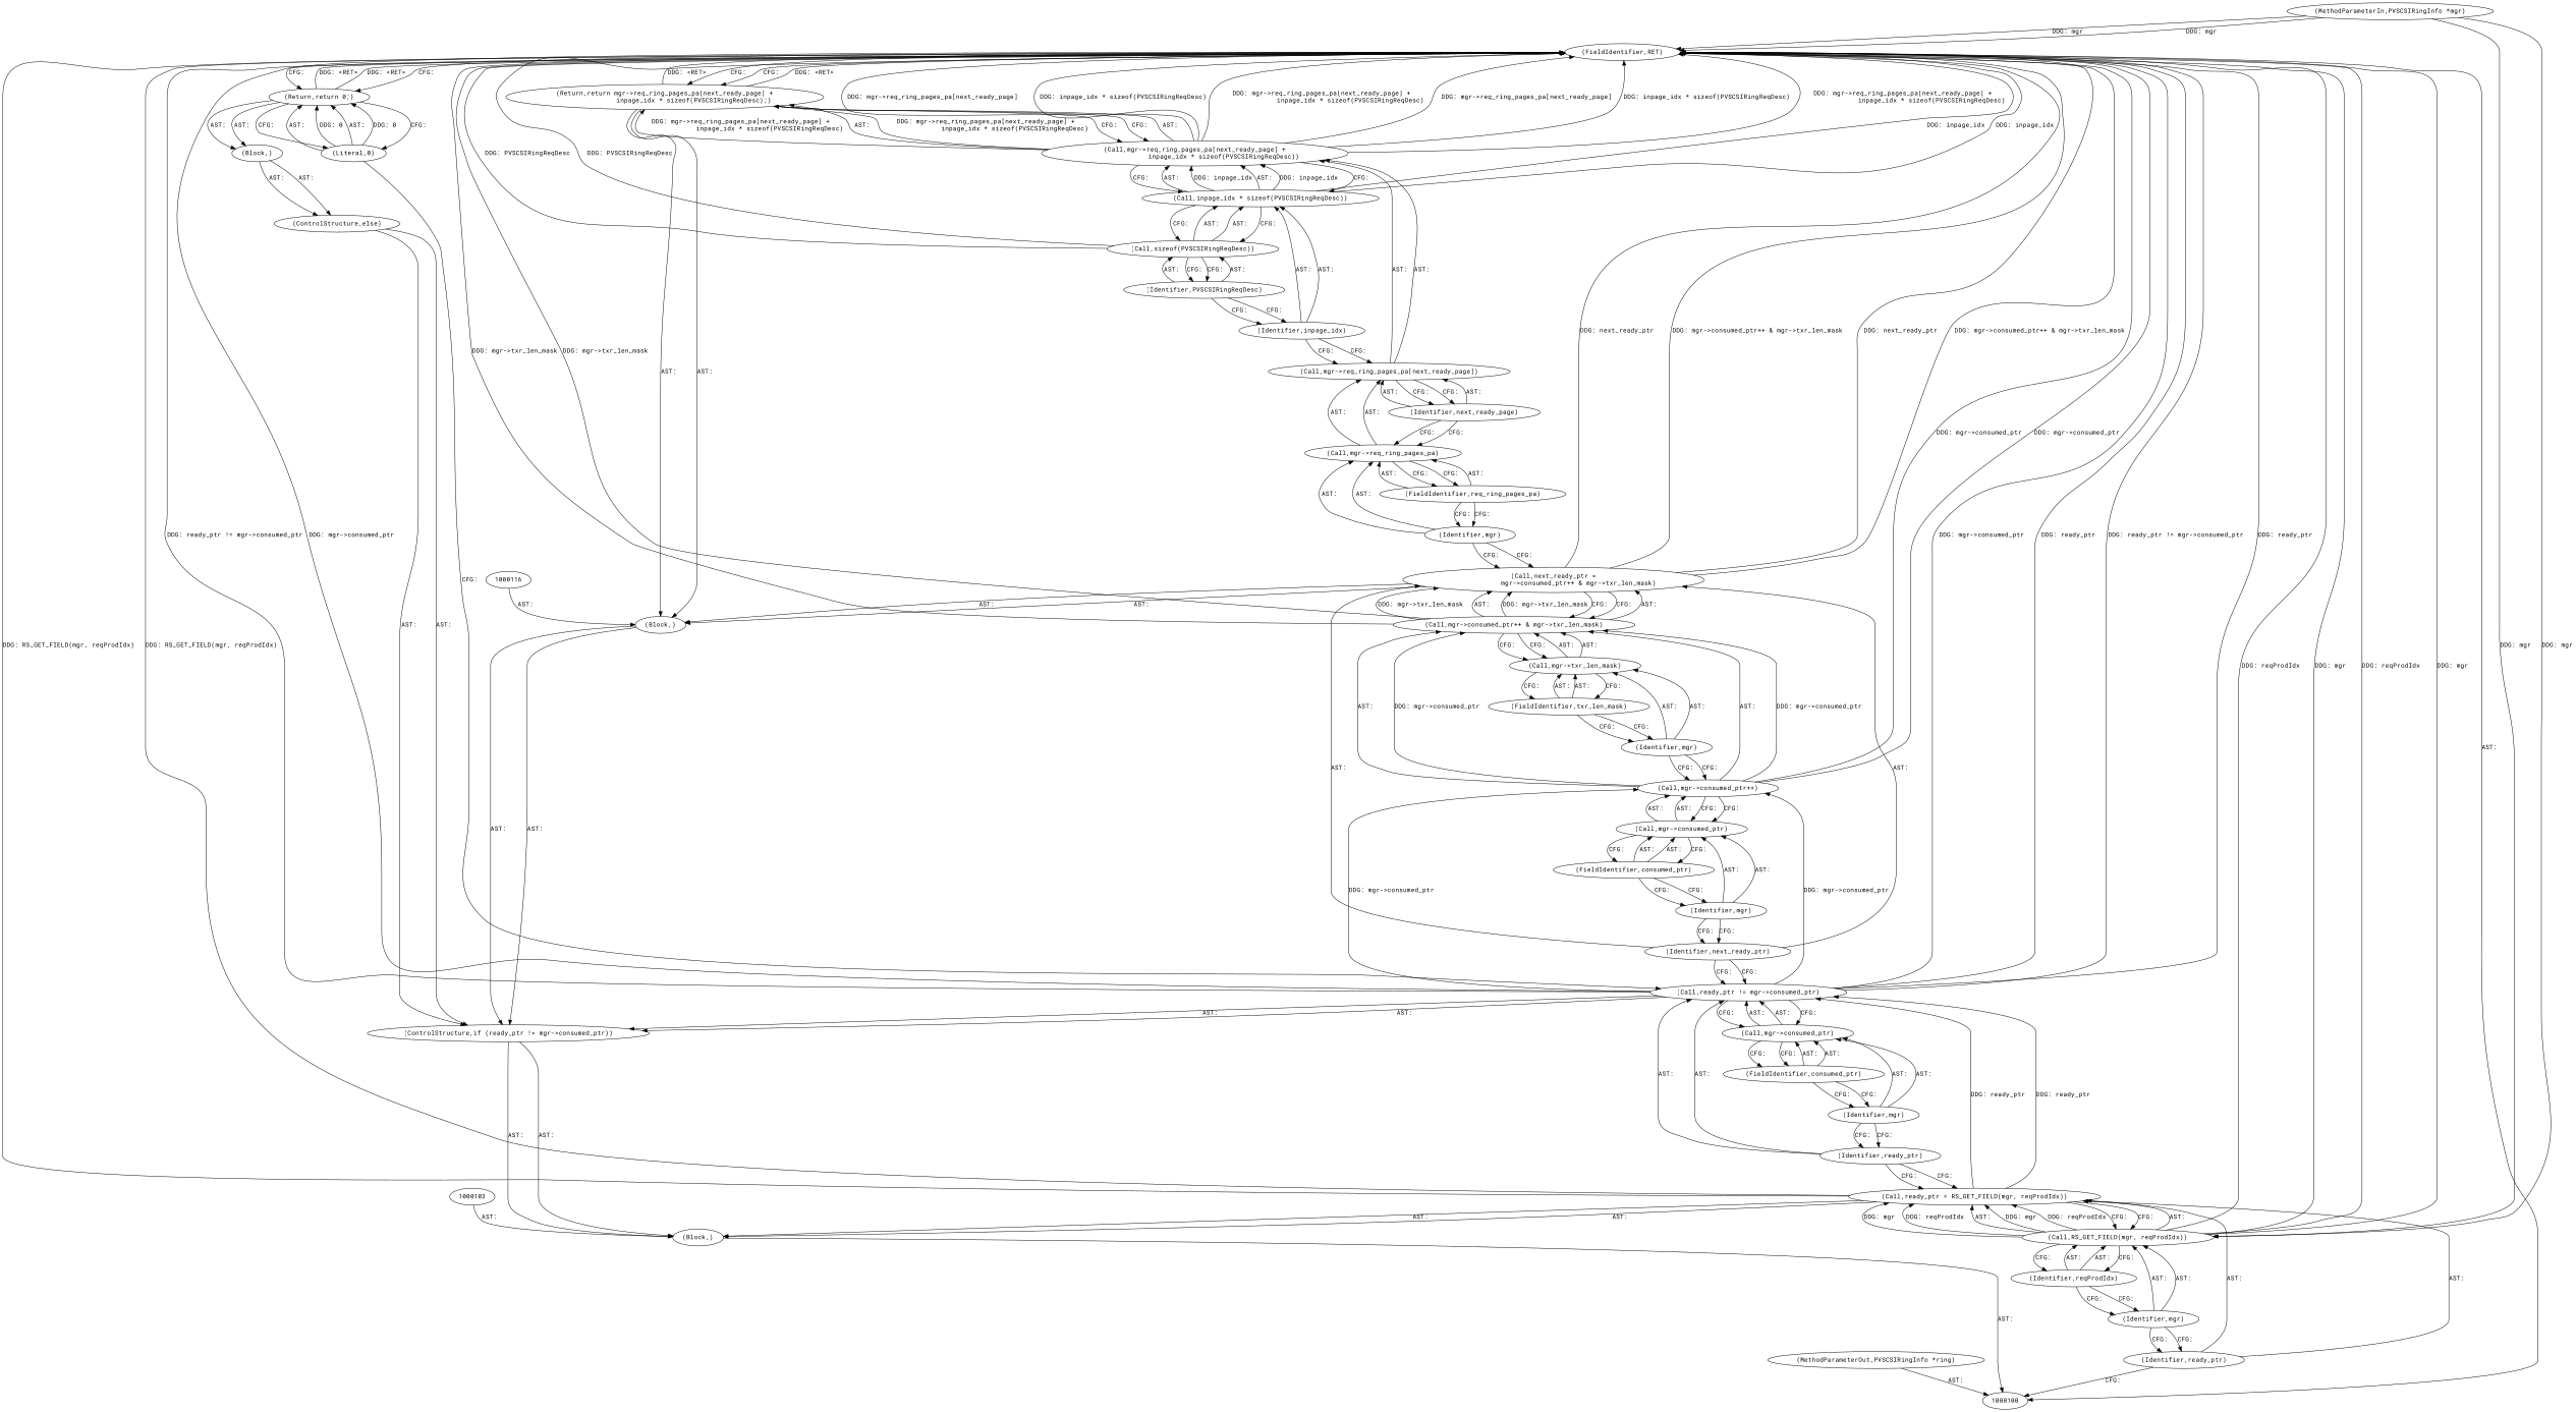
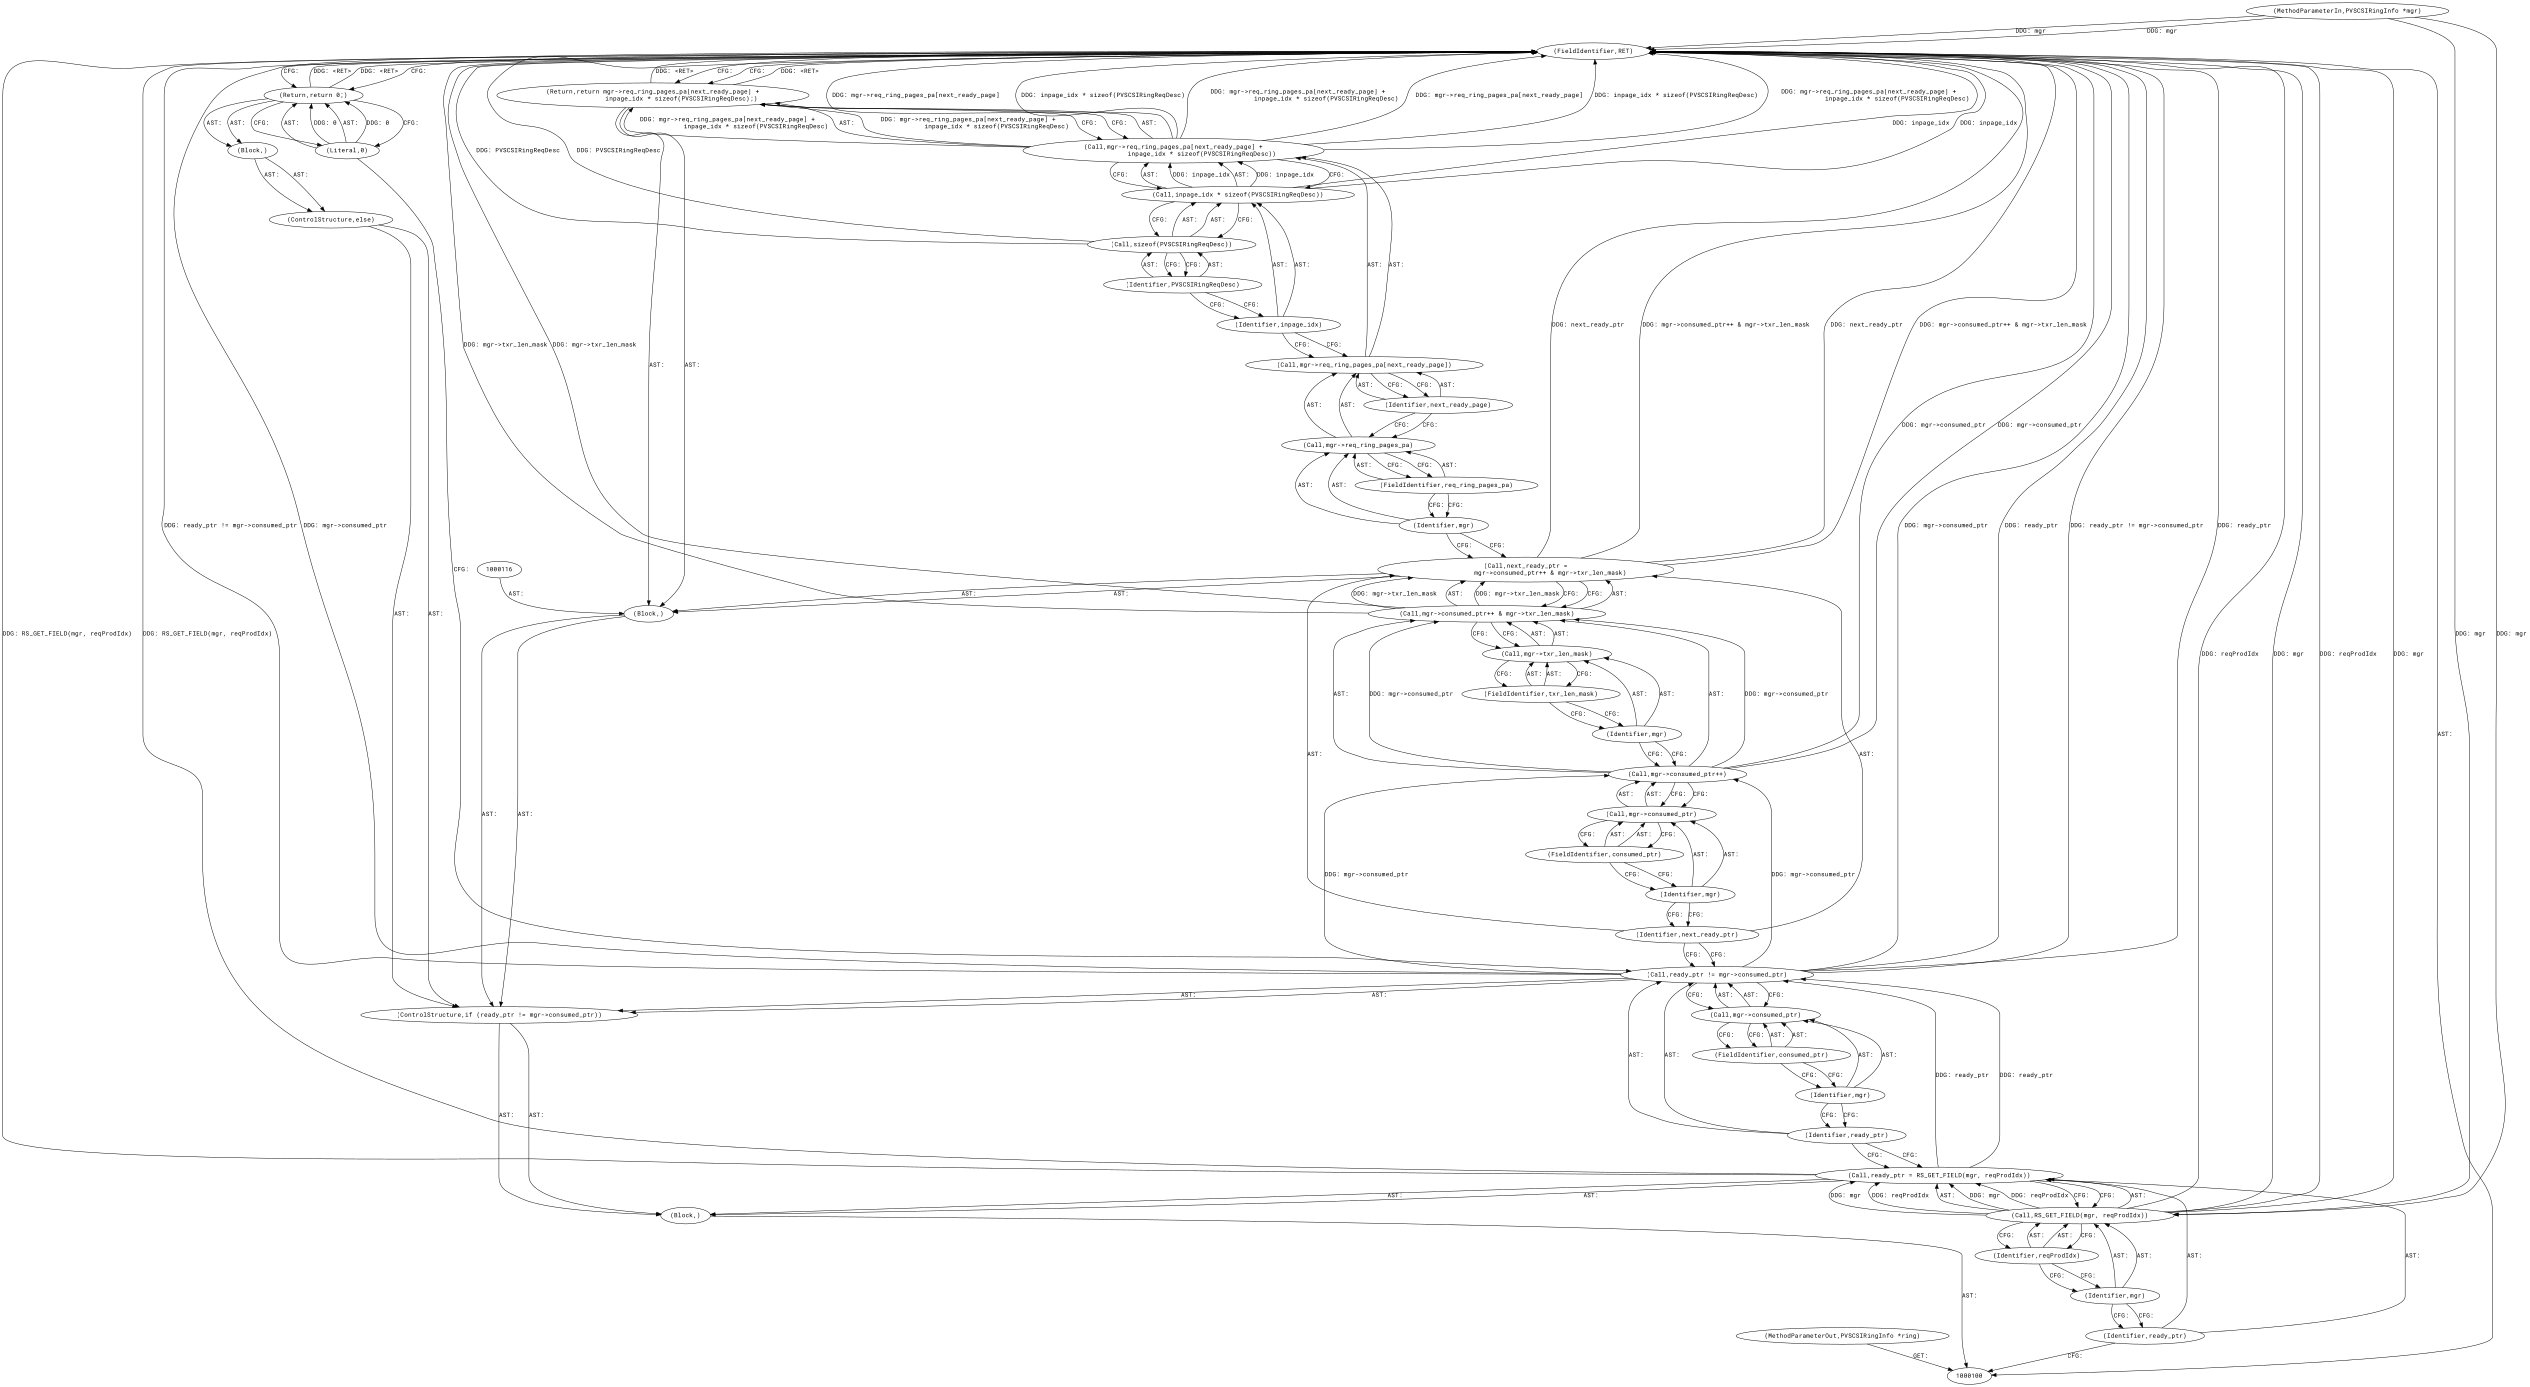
  digraph {
    fontname="Roboto Mono"
    node [fontname="Roboto Mono"]
    edge [fontname="Roboto Mono"]
    n1 [label="(FieldIdentifier,RET)"]
    n2 [label="(Return,return mgr->req_ring_pages_pa[next_ready_page] +\n               inpage_idx * sizeof(PVSCSIRingReqDesc);)"]
    n3 [label="(Return,return 0;)"]
    1000100
    n5 [label="(Call,mgr->req_ring_pages_pa[next_ready_page] +\n               inpage_idx * sizeof(PVSCSIRingReqDesc))"]
    n6 [label="(Block,)"]
    n7 [label="(Block,)"]
    n8 [label="(Literal,0)"]
    n9 [label="(MethodParameterIn,PVSCSIRingInfo *mgr)"]
    n10 [label="(Call,RS_GET_FIELD(mgr, reqProdIdx))"]
    n11 [label="(Call,ready_ptr = RS_GET_FIELD(mgr, reqProdIdx))"]
    n12 [label="(Identifier,reqProdIdx)"]
    n13 [label="(MethodParameterOut,PVSCSIRingInfo *ring)"]
    n14 [label="(Call,inpage_idx * sizeof(PVSCSIRingReqDesc))"]
    n15 [label="(Call,sizeof(PVSCSIRingReqDesc))"]
    n16 [label="(Call,mgr->req_ring_pages_pa[next_ready_page])"]
    n17 [label="(Identifier,next_ready_page)"]
    n18 [label="(Call,mgr->req_ring_pages_pa)"]
    n19 [label="(FieldIdentifier,req_ring_pages_pa)"]
    n20 [label="(Identifier,mgr)"]
    n21 [label="(Call,next_ready_ptr =\n             mgr->consumed_ptr++ & mgr->txr_len_mask)"]
    n22 [label="(Call,mgr->consumed_ptr++ & mgr->txr_len_mask)"]
    n23 [label="(ControlStructure,if (ready_ptr != mgr->consumed_ptr))"]
    n24 [label="(Identifier,PVSCSIRingReqDesc)"]
    n25 [label="(Identifier,inpage_idx)"]
    n26 [label="(ControlStructure,else)"]
    n27 [label="(Block,)"]
    n28 [label="(Call,ready_ptr != mgr->consumed_ptr)"]
    n29 [label="(Call,mgr->consumed_ptr)"]
    n30 [label="(Call,mgr->consumed_ptr++)"]
    n31 [label="(Identifier,ready_ptr)"]
    n32 [label="(Identifier,mgr)"]
    n33 [label="(FieldIdentifier,consumed_ptr)"]
    n34 [label="(Identifier,mgr)"]
    n35 [label="(Identifier,ready_ptr)"]
    n36 [label="(Call,mgr->consumed_ptr)"]
    n37 [label="(Call,mgr->txr_len_mask)"]
    n38 [label="(Identifier,next_ready_ptr)"]
    n39 [label="(FieldIdentifier,txr_len_mask)"]
    n40 [label="(FieldIdentifier,consumed_ptr)"]
    n41 [label="(Identifier,mgr)"]
    n42 [label="(Identifier,mgr)"]
-   1000103
    1000116
    n1 -> n2 [label="CFG: "]
    n1 -> n2 [label="CFG: "]
    n1 -> n3 [label="CFG: "]
    n1 -> n3 [label="CFG: "]
    n1 -> 1000100 [label="AST: "]
    n2 -> n1 [label="DDG: <RET>"]
    n2 -> n1 [label="DDG: <RET>"]
    n2 -> n5 [label="CFG: "]
    n2 -> n5 [label="CFG: "]
    n2 -> n6 [label="AST: "]
    n2 -> n6 [label="AST: "]
    n3 -> n1 [label="DDG: <RET>"]
    n3 -> n1 [label="DDG: <RET>"]
    n3 -> n7 [label="AST: "]
    n3 -> n7 [label="AST: "]
    n3 -> n8 [label="CFG: "]
    n3 -> n8 [label="CFG: "]
    n5 -> n1 [label="DDG: mgr->req_ring_pages_pa[next_ready_page] +\n               inpage_idx * sizeof(PVSCSIRingReqDesc)"]
    n5 -> n1 [label="DDG: mgr->req_ring_pages_pa[next_ready_page]"]
    n5 -> n1 [label="DDG: inpage_idx * sizeof(PVSCSIRingReqDesc)"]
    n5 -> n1 [label="DDG: mgr->req_ring_pages_pa[next_ready_page] +\n               inpage_idx * sizeof(PVSCSIRingReqDesc)"]
    n5 -> n1 [label="DDG: mgr->req_ring_pages_pa[next_ready_page]"]
    n5 -> n1 [label="DDG: inpage_idx * sizeof(PVSCSIRingReqDesc)"]
    n5 -> n2 [label="AST: "]
    n5 -> n2 [label="DDG: mgr->req_ring_pages_pa[next_ready_page] +\n               inpage_idx * sizeof(PVSCSIRingReqDesc)"]
    n5 -> n2 [label="AST: "]
    n5 -> n2 [label="DDG: mgr->req_ring_pages_pa[next_ready_page] +\n               inpage_idx * sizeof(PVSCSIRingReqDesc)"]
    n5 -> n14 [label="CFG: "]
    n5 -> n14 [label="CFG: "]
    n6 -> n23 [label="AST: "]
    n6 -> n23 [label="AST: "]
    n7 -> n26 [label="AST: "]
    n7 -> n26 [label="AST: "]
    n8 -> n3 [label="AST: "]
    n8 -> n3 [label="DDG: 0"]
    n8 -> n3 [label="AST: "]
    n8 -> n3 [label="DDG: 0"]
    n8 -> n28 [label="CFG: "]
    n9 -> n1 [label="DDG: mgr"]
    n9 -> n1 [label="DDG: mgr"]
    n9 -> n10 [label="DDG: mgr"]
    n9 -> n10 [label="DDG: mgr"]
    n10 -> n1 [label="DDG: reqProdIdx"]
    n10 -> n1 [label="DDG: mgr"]
    n10 -> n1 [label="DDG: reqProdIdx"]
    n10 -> n1 [label="DDG: mgr"]
    n10 -> n11 [label="AST: "]
    n10 -> n11 [label="DDG: mgr"]
    n10 -> n11 [label="DDG: reqProdIdx"]
    n10 -> n11 [label="AST: "]
    n10 -> n11 [label="DDG: mgr"]
    n10 -> n11 [label="DDG: reqProdIdx"]
    n10 -> n12 [label="CFG: "]
    n10 -> n12 [label="CFG: "]
    n11 -> n1 [label="DDG: RS_GET_FIELD(mgr, reqProdIdx)"]
    n11 -> n1 [label="DDG: RS_GET_FIELD(mgr, reqProdIdx)"]
    n11 -> n10 [label="CFG: "]
    n11 -> n10 [label="CFG: "]
    n11 -> n27 [label="AST: "]
    n11 -> n27 [label="AST: "]
    n11 -> n28 [label="DDG: ready_ptr"]
    n11 -> n28 [label="DDG: ready_ptr"]
    n12 -> n10 [label="AST: "]
    n12 -> n10 [label="AST: "]
    n12 -> n32 [label="CFG: "]
    n12 -> n32 [label="CFG: "]
-   n13 -> 1000100 [label="AST: "]
+   n13 -> 1000100 [label="GET: "]
    n14 -> n1 [label="DDG: inpage_idx"]
    n14 -> n1 [label="DDG: inpage_idx"]
    n14 -> n5 [label="AST: "]
    n14 -> n5 [label="DDG: inpage_idx"]
    n14 -> n5 [label="AST: "]
    n14 -> n5 [label="DDG: inpage_idx"]
    n14 -> n15 [label="CFG: "]
    n14 -> n15 [label="CFG: "]
    n15 -> n1 [label="DDG: PVSCSIRingReqDesc"]
    n15 -> n1 [label="DDG: PVSCSIRingReqDesc"]
    n15 -> n14 [label="AST: "]
    n15 -> n14 [label="AST: "]
    n15 -> n24 [label="CFG: "]
    n15 -> n24 [label="CFG: "]
    n16 -> n5 [label="AST: "]
    n16 -> n5 [label="AST: "]
    n16 -> n17 [label="CFG: "]
    n16 -> n17 [label="CFG: "]
    n17 -> n16 [label="AST: "]
    n17 -> n16 [label="AST: "]
    n17 -> n18 [label="CFG: "]
    n17 -> n18 [label="CFG: "]
    n18 -> n16 [label="AST: "]
    n18 -> n16 [label="AST: "]
    n18 -> n19 [label="CFG: "]
    n18 -> n19 [label="CFG: "]
    n19 -> n18 [label="AST: "]
    n19 -> n18 [label="AST: "]
    n19 -> n20 [label="CFG: "]
    n19 -> n20 [label="CFG: "]
    n20 -> n18 [label="AST: "]
    n20 -> n18 [label="AST: "]
    n20 -> n21 [label="CFG: "]
    n20 -> n21 [label="CFG: "]
    n21 -> n1 [label="DDG: next_ready_ptr"]
    n21 -> n1 [label="DDG: mgr->consumed_ptr++ & mgr->txr_len_mask"]
    n21 -> n1 [label="DDG: next_ready_ptr"]
    n21 -> n1 [label="DDG: mgr->consumed_ptr++ & mgr->txr_len_mask"]
    n21 -> n6 [label="AST: "]
    n21 -> n6 [label="AST: "]
    n21 -> n22 [label="CFG: "]
    n21 -> n22 [label="CFG: "]
    n22 -> n1 [label="DDG: mgr->txr_len_mask"]
    n22 -> n1 [label="DDG: mgr->txr_len_mask"]
    n22 -> n21 [label="AST: "]
    n22 -> n21 [label="DDG: mgr->txr_len_mask"]
    n22 -> n21 [label="AST: "]
    n22 -> n21 [label="DDG: mgr->txr_len_mask"]
    n22 -> n37 [label="CFG: "]
    n22 -> n37 [label="CFG: "]
    n23 -> n27 [label="AST: "]
    n23 -> n27 [label="AST: "]
    n24 -> n15 [label="AST: "]
    n24 -> n15 [label="AST: "]
    n24 -> n25 [label="CFG: "]
    n24 -> n25 [label="CFG: "]
    n25 -> n14 [label="AST: "]
    n25 -> n14 [label="AST: "]
    n25 -> n16 [label="CFG: "]
    n25 -> n16 [label="CFG: "]
    n26 -> n23 [label="AST: "]
    n26 -> n23 [label="AST: "]
    n27 -> 1000100 [label="AST: "]
    n28 -> n1 [label="DDG: mgr->consumed_ptr"]
    n28 -> n1 [label="DDG: ready_ptr"]
    n28 -> n1 [label="DDG: ready_ptr != mgr->consumed_ptr"]
    n28 -> n1 [label="DDG: mgr->consumed_ptr"]
    n28 -> n1 [label="DDG: ready_ptr"]
    n28 -> n1 [label="DDG: ready_ptr != mgr->consumed_ptr"]
    n28 -> n23 [label="AST: "]
    n28 -> n23 [label="AST: "]
    n28 -> n29 [label="CFG: "]
    n28 -> n29 [label="CFG: "]
    n28 -> n30 [label="DDG: mgr->consumed_ptr"]
    n28 -> n30 [label="DDG: mgr->consumed_ptr"]
    n29 -> n28 [label="AST: "]
    n29 -> n28 [label="AST: "]
    n29 -> n33 [label="CFG: "]
    n29 -> n33 [label="CFG: "]
    n30 -> n1 [label="DDG: mgr->consumed_ptr"]
    n30 -> n1 [label="DDG: mgr->consumed_ptr"]
    n30 -> n22 [label="AST: "]
    n30 -> n22 [label="DDG: mgr->consumed_ptr"]
    n30 -> n22 [label="AST: "]
    n30 -> n22 [label="DDG: mgr->consumed_ptr"]
    n30 -> n36 [label="CFG: "]
    n30 -> n36 [label="CFG: "]
    n31 -> 1000100 [label="CFG: "]
    n31 -> n11 [label="AST: "]
    n31 -> n11 [label="AST: "]
    n32 -> n10 [label="AST: "]
    n32 -> n10 [label="AST: "]
    n32 -> n31 [label="CFG: "]
    n32 -> n31 [label="CFG: "]
    n33 -> n29 [label="AST: "]
    n33 -> n29 [label="AST: "]
    n33 -> n34 [label="CFG: "]
    n33 -> n34 [label="CFG: "]
    n34 -> n29 [label="AST: "]
    n34 -> n29 [label="AST: "]
    n34 -> n35 [label="CFG: "]
    n34 -> n35 [label="CFG: "]
    n35 -> n11 [label="CFG: "]
    n35 -> n11 [label="CFG: "]
    n35 -> n28 [label="AST: "]
    n35 -> n28 [label="AST: "]
    n36 -> n30 [label="AST: "]
    n36 -> n30 [label="AST: "]
    n36 -> n40 [label="CFG: "]
    n36 -> n40 [label="CFG: "]
    n37 -> n22 [label="AST: "]
    n37 -> n22 [label="AST: "]
    n37 -> n39 [label="CFG: "]
    n37 -> n39 [label="CFG: "]
    n38 -> n21 [label="AST: "]
    n38 -> n21 [label="AST: "]
    n38 -> n28 [label="CFG: "]
    n38 -> n28 [label="CFG: "]
    n39 -> n37 [label="AST: "]
    n39 -> n37 [label="AST: "]
    n39 -> n42 [label="CFG: "]
    n39 -> n42 [label="CFG: "]
    n40 -> n36 [label="AST: "]
    n40 -> n36 [label="AST: "]
    n40 -> n41 [label="CFG: "]
    n40 -> n41 [label="CFG: "]
    n41 -> n36 [label="AST: "]
    n41 -> n36 [label="AST: "]
    n41 -> n38 [label="CFG: "]
    n41 -> n38 [label="CFG: "]
    n42 -> n30 [label="CFG: "]
    n42 -> n30 [label="CFG: "]
    n42 -> n37 [label="AST: "]
    n42 -> n37 [label="AST: "]
-   1000103 -> n27 [label="AST: "]
    1000116 -> n6 [label="AST: "]
  }
